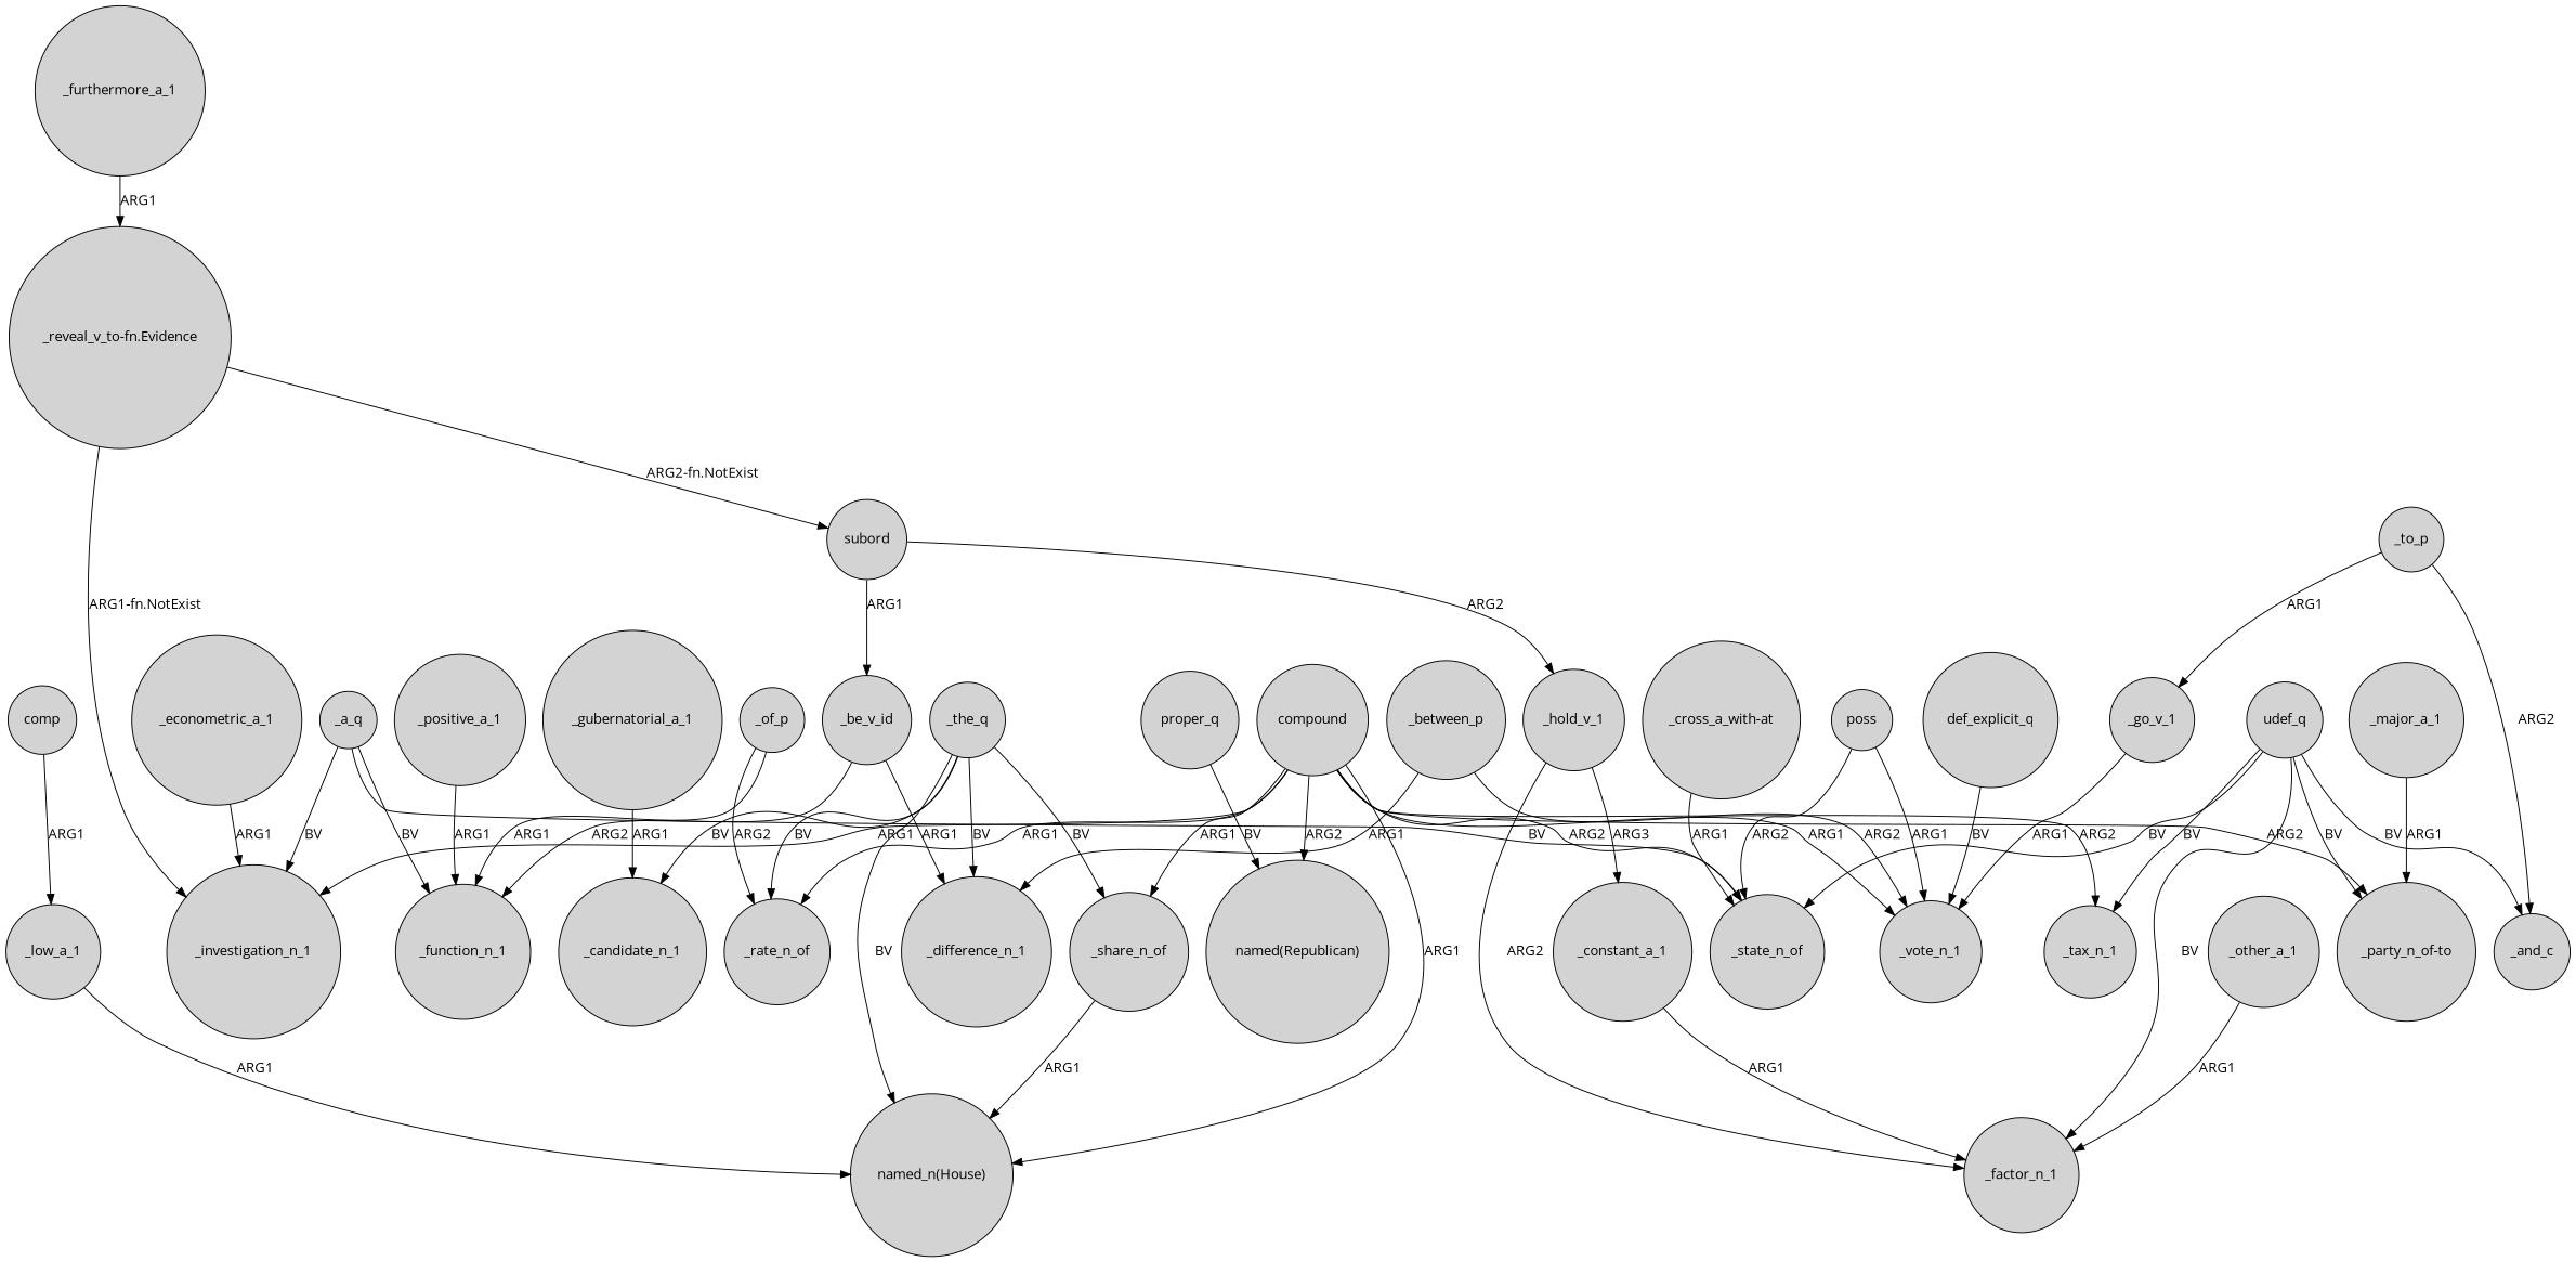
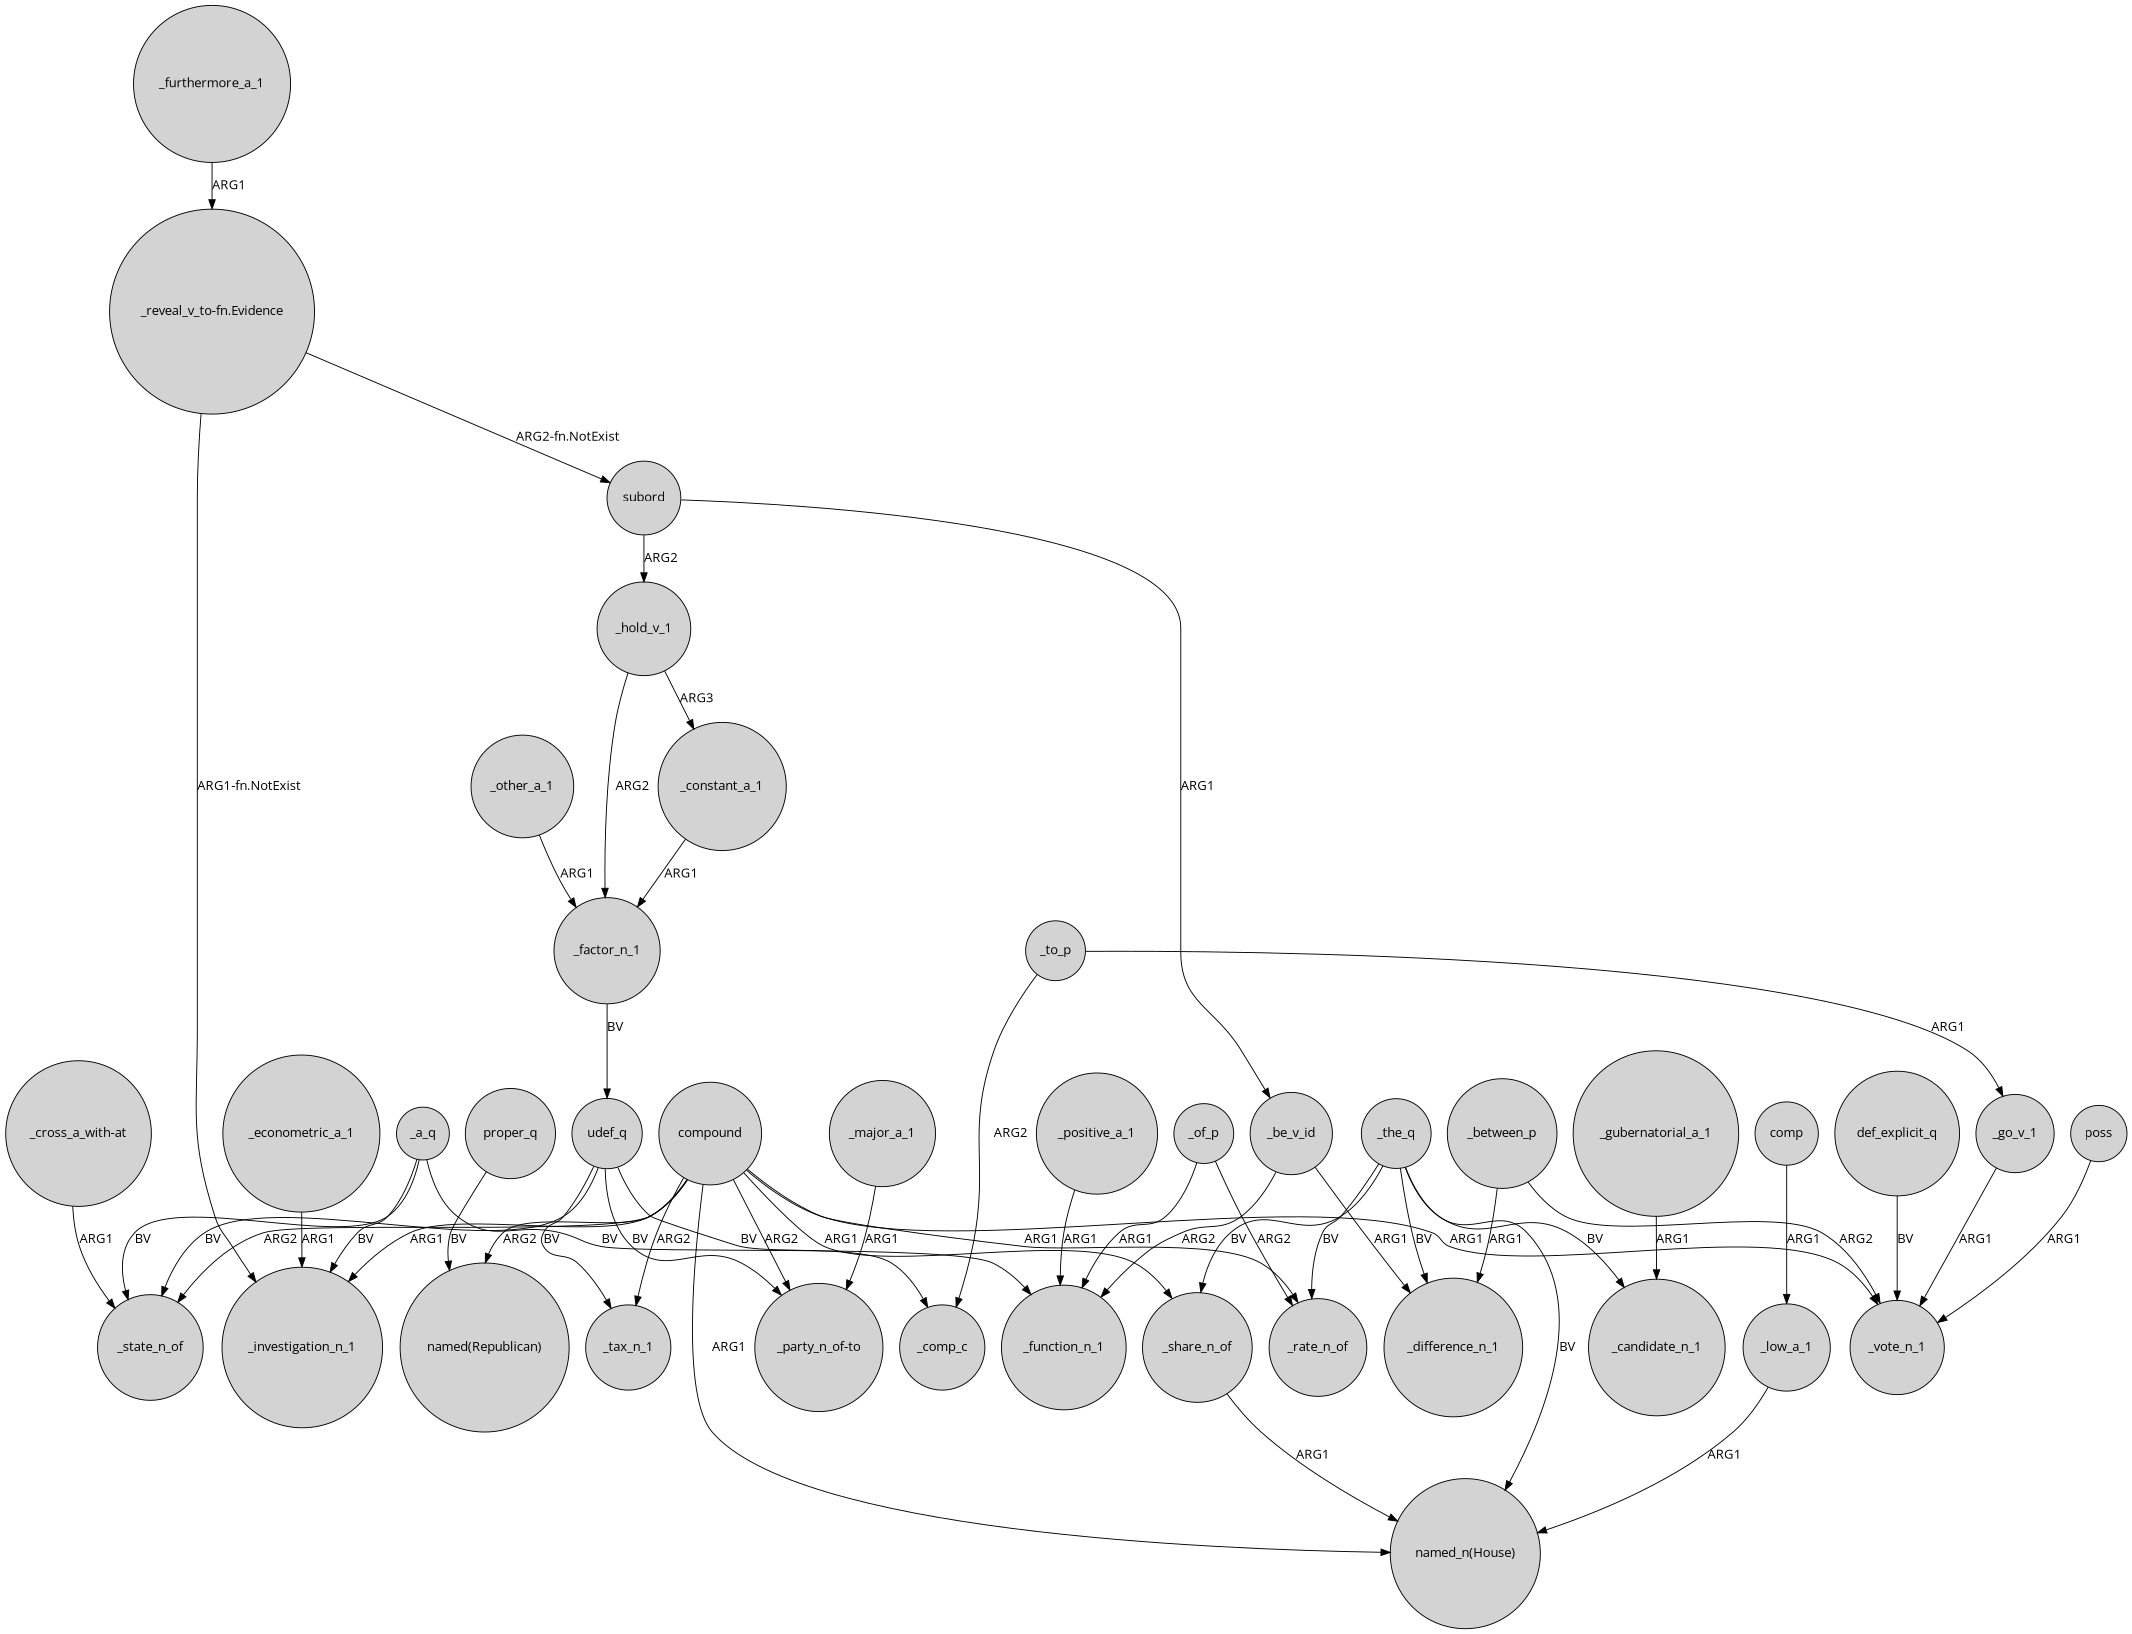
  digraph {
    fontname="Open Sans"
    node [fontname="Open Sans" shape=circle style=filled]
    edge [fontname="Open Sans"]
    compound
    "named(Republican)"
    _state_n_of
    _investigation_n_1
    _vote_n_1
    "_party_n_of-to"
    _rate_n_of
    _share_n_of
    "named_n(House)"
    _tax_n_1
    subord
    _be_v_id
    _hold_v_1
    _function_n_1
    _difference_n_1
    _factor_n_1
    _constant_a_1
    _a_q
    _positive_a_1
    udef_q
-   _and_c
+   _and_c [label=_comp_c]
    poss
    _the_q
    _candidate_n_1
    _low_a_1
    _to_p
    _go_v_1
    _major_a_1
    proper_q
    _of_p
    _between_p
    _econometric_a_1
    _other_a_1
    "_cross_a_with-at"
    def_explicit_q
    "_reveal_v_to-fn.Evidence"
    _gubernatorial_a_1
    _furthermore_a_1
    comp
    compound -> "named(Republican)" [label=ARG2]
    compound -> _state_n_of [label=ARG2]
    compound -> _investigation_n_1 [label=ARG1]
    compound -> _vote_n_1 [label=ARG1]
    compound -> "_party_n_of-to" [label=ARG2]
    compound -> _rate_n_of [label=ARG1]
    compound -> _share_n_of [label=ARG1]
    compound -> "named_n(House)" [label=ARG1]
    compound -> _tax_n_1 [label=ARG2]
    _share_n_of -> "named_n(House)" [label=ARG1]
    subord -> _be_v_id [label=ARG1]
    subord -> _hold_v_1 [label=ARG2]
    _be_v_id -> _function_n_1 [label=ARG2]
    _be_v_id -> _difference_n_1 [label=ARG1]
    _hold_v_1 -> _factor_n_1 [label=ARG2]
    _hold_v_1 -> _constant_a_1 [label=ARG3]
    _constant_a_1 -> _factor_n_1 [label=ARG1]
    _a_q -> _state_n_of [label=BV]
    _a_q -> _investigation_n_1 [label=BV]
    _a_q -> _function_n_1 [label=BV]
    _positive_a_1 -> _function_n_1 [label=ARG1]
    udef_q -> _state_n_of [label=BV]
    udef_q -> "_party_n_of-to" [label=BV]
    udef_q -> _tax_n_1 [label=BV]
-   udef_q -> _factor_n_1 [label=BV]
+   _factor_n_1 -> udef_q [label=BV]
    udef_q -> _and_c [label=BV]
-   poss -> _state_n_of [label=ARG2]
    poss -> _vote_n_1 [label=ARG1]
    _the_q -> _rate_n_of [label=BV]
    _the_q -> _share_n_of [label=BV]
    _the_q -> "named_n(House)" [label=BV]
    _the_q -> _difference_n_1 [label=BV]
    _the_q -> _candidate_n_1 [label=BV]
    _low_a_1 -> "named_n(House)" [label=ARG1]
    _to_p -> _and_c [label=ARG2]
    _to_p -> _go_v_1 [label=ARG1]
    _go_v_1 -> _vote_n_1 [label=ARG1]
    _major_a_1 -> "_party_n_of-to" [label=ARG1]
    proper_q -> "named(Republican)" [label=BV]
    _of_p -> _rate_n_of [label=ARG2]
    _of_p -> _function_n_1 [label=ARG1]
    _between_p -> _vote_n_1 [label=ARG2]
    _between_p -> _difference_n_1 [label=ARG1]
    _econometric_a_1 -> _investigation_n_1 [label=ARG1]
    _other_a_1 -> _factor_n_1 [label=ARG1]
    "_cross_a_with-at" -> _state_n_of [label=ARG1]
    def_explicit_q -> _vote_n_1 [label=BV]
    "_reveal_v_to-fn.Evidence" -> _investigation_n_1 [label="ARG1-fn.NotExist"]
    "_reveal_v_to-fn.Evidence" -> subord [label="ARG2-fn.NotExist"]
    _gubernatorial_a_1 -> _candidate_n_1 [label=ARG1]
    _furthermore_a_1 -> "_reveal_v_to-fn.Evidence" [label=ARG1]
    comp -> _low_a_1 [label=ARG1]
  }
